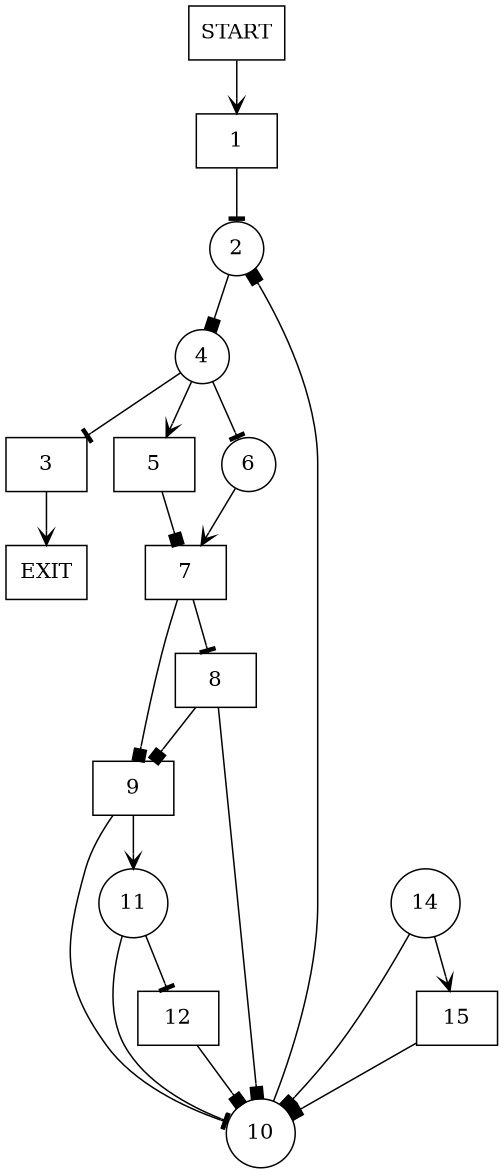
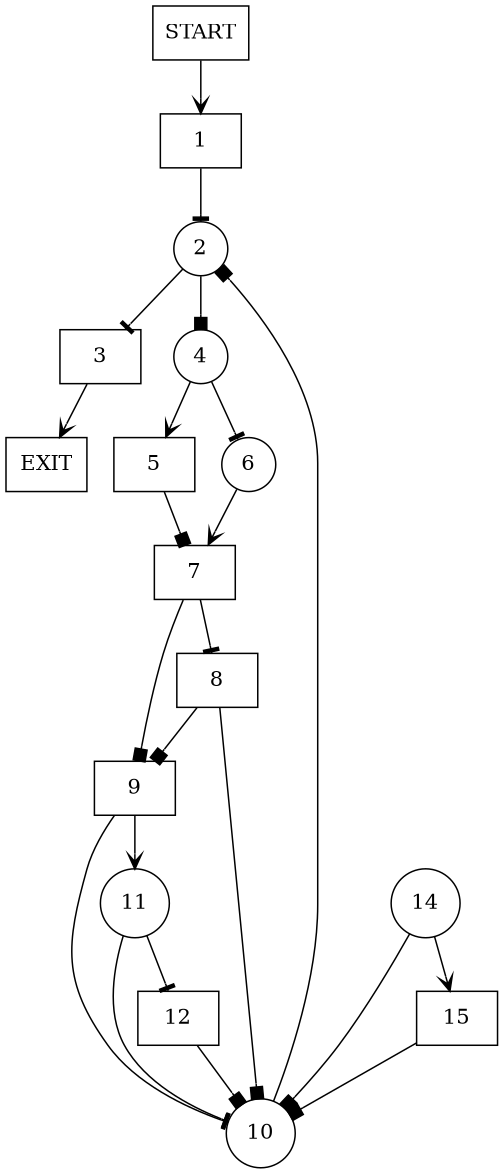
  digraph {
    node [shape=box]
    edge [arrowhead=box]
    n1 [label=START]
    1
    2 [shape=circle]
    n4 [label=EXIT]
    3
    4 [shape=circle]
    5
    6 [shape=circle]
    7
    8
    9
    10 [shape=circle]
    11 [shape=circle]
    12
    14 [shape=circle]
    15
    n1 -> 1 [arrowhead=vee]
    1 -> 2 [arrowhead=tee]
-   4 -> 3 [arrowhead=tee]
+   2 -> 3 [arrowhead=tee]
    2 -> 4
    3 -> n4 [arrowhead=vee]
    4 -> 5 [arrowhead=vee]
    4 -> 6 [arrowhead=tee]
    5 -> 7
    6 -> 7 [arrowhead=vee]
    7 -> 8 [arrowhead=tee]
    7 -> 9
    8 -> 9
    8 -> 10
    9 -> 10 [arrowhead=tee]
    9 -> 11 [arrowhead=vee]
    10 -> 2
    11 -> 10 [arrowhead=tee]
    11 -> 12 [arrowhead=tee]
    12 -> 10
    14 -> 10
    14 -> 15 [arrowhead=vee]
    15 -> 10
  }
